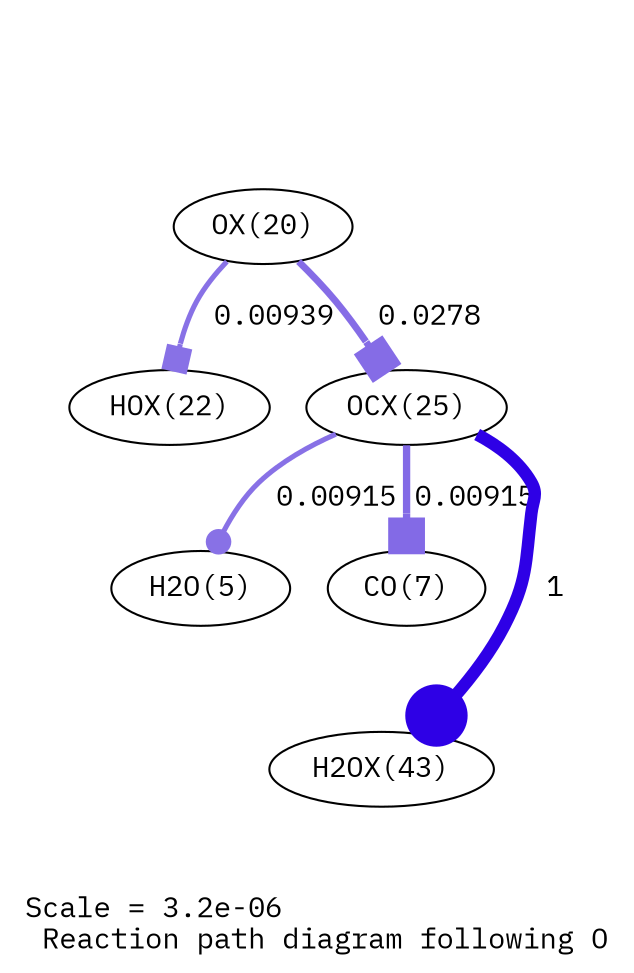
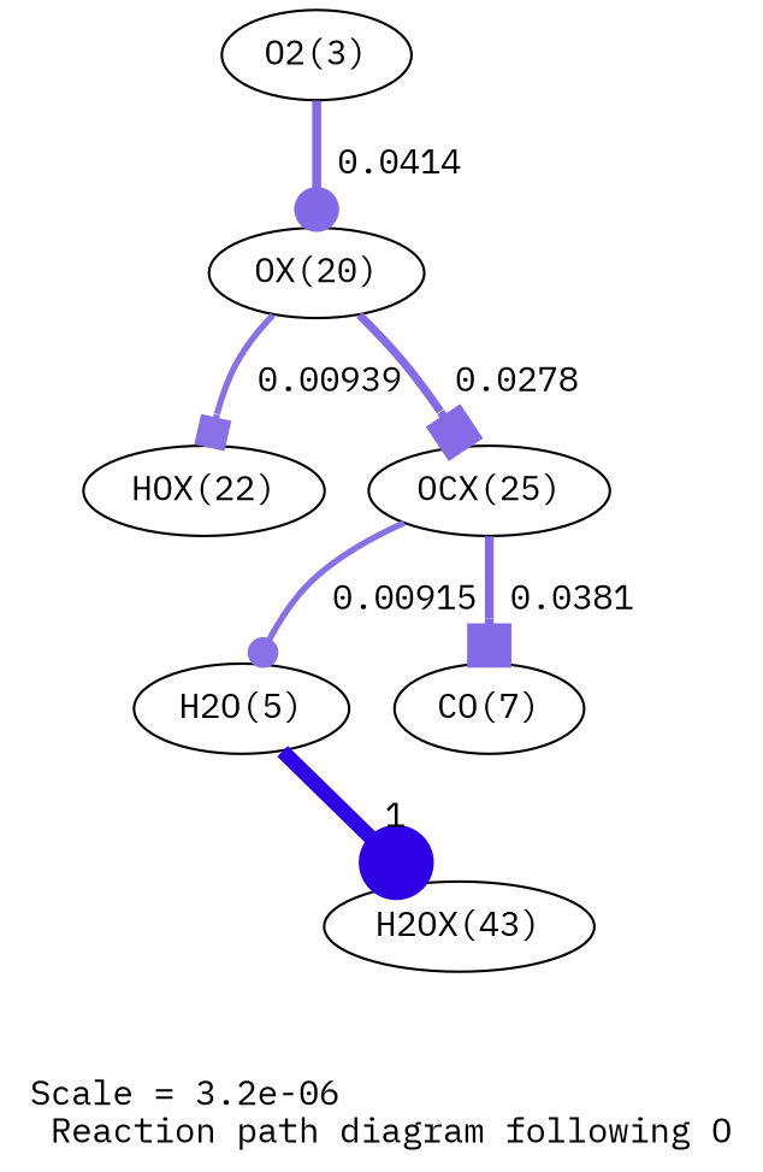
  digraph {
    fontname="IBM Plex Mono"
    label="Scale = 3.2e-06\l Reaction path diagram following O"
    node [fontname="IBM Plex Mono"]
    edge [arrowhead=dot color="0.7, 0.509, 0.9" fontname="IBM Plex Mono"]
+   n1 [label="O2(3)"]
    n2 [label="OX(20)"]
    n3 [label="HOX(22)"]
    n4 [label="OCX(25)"]
    n5 [label="H2O(5)"]
    n6 [label="CO(7)"]
    n7 [label="H2OX(43)"]
+   n1 -> n2 [arrowsize=1.8 color="0.7, 0.541, 0.9" label=" 0.0414" penwidth=3.6]
    n2 -> n3 [arrowhead=box arrowsize=1.24 label=" 0.00939" penwidth=2.48]
    n2 -> n4 [arrowhead=box arrowsize=1.65 color="0.7, 0.528, 0.9" label=" 0.0278" penwidth=3.3]
    n4 -> n5 [arrowsize=1.23 label=" 0.00915" penwidth=2.46]
-   n4 -> n6 [arrowhead=box arrowsize=1.77 color="0.7, 0.538, 0.9" label=" 0.00915" penwidth=3.53]
-   n4 -> n7 [arrowsize=3 color="0.7, 1.5, 0.9" label=" 1" penwidth=6]
+   n4 -> n6 [arrowhead=box arrowsize=1.77 color="0.7, 0.538, 0.9" label=" 0.0381" penwidth=3.53]
+   n5 -> n7 [arrowsize=3 color="0.7, 1.5, 0.9" label=" 1" penwidth=6]
  }
